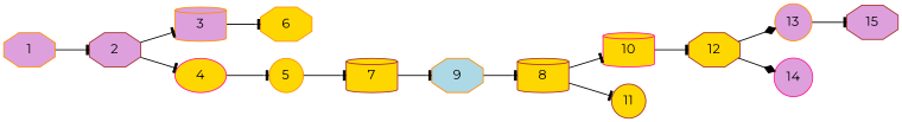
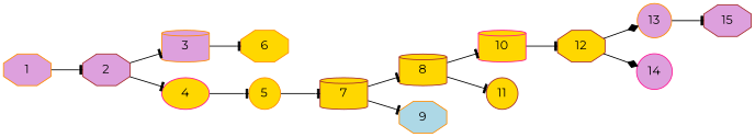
  digraph {
    fontname=Montserrat
    rankdir=LR
    node [alpha=0.17 color=darkorange fillcolor=gold fontname=Montserrat shape=octagon style=filled]
    edge [arrowhead=tee fontname=Montserrat]
    1 [alpha=0.04 expect_size=5270557821715026 fillcolor=plum]
    2 [alpha=0.04 color=brown expect_size=193923229625357152 fillcolor=plum]
    3 [expect_size=3639312066622148 fillcolor=plum shape=cylinder]
    4 [alpha=0.13 color=deeppink expect_size=6519323786622452 shape=ellipse]
    6 [expect_size=255165324785686151168]
    5 [alpha=0.12 expect_size=6712669971605880832 shape=circle]
    7 [alpha=0.18 color=brown expect_size=4192710515593576448 shape=cylinder]
    8 [alpha=0.11 color=brown expect_size=12096878421718258 shape=cylinder]
    9 [alpha=0.03 expect_size=41475611181709262848 fillcolor=lightblue]
    10 [alpha=0.15 color=deeppink expect_size=12878214142883790848 shape=cylinder]
    11 [alpha=0.10 color=brown expect_size=43163254433725284352 shape=circle]
    12 [alpha=0.10 color=brown expect_size=355504001346325]
    13 [expect_size=239001820855935200 fillcolor=plum shape=circle]
    14 [alpha=0.13 color=deeppink expect_size=254198085483528096 fillcolor=plum shape=circle]
    15 [color=brown expect_size=7081823833974904 fillcolor=plum]
    1 -> 2
    2 -> 3
    2 -> 4
    3 -> 6
    4 -> 5
    5 -> 7
-   9 -> 8
+   7 -> 8
    7 -> 9
    8 -> 10
    8 -> 11
    10 -> 12
    12 -> 13 [arrowhead=diamond]
    12 -> 14 [arrowhead=diamond]
    13 -> 15
  }
